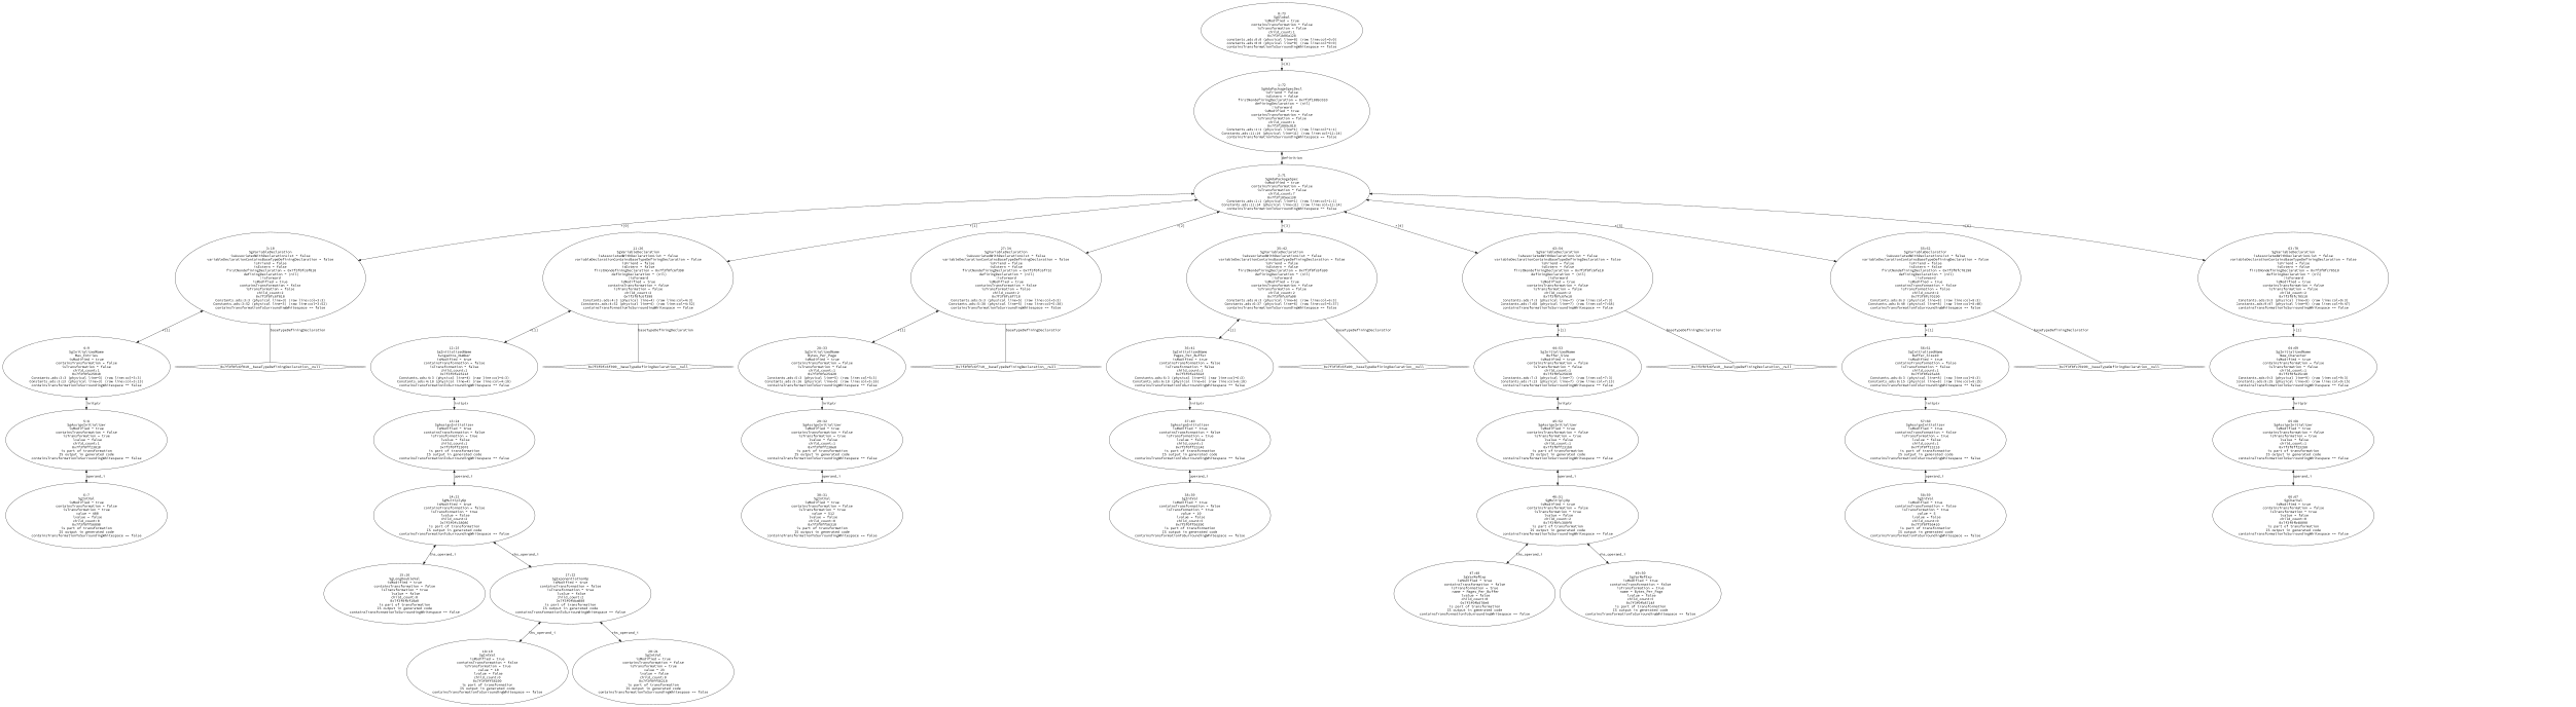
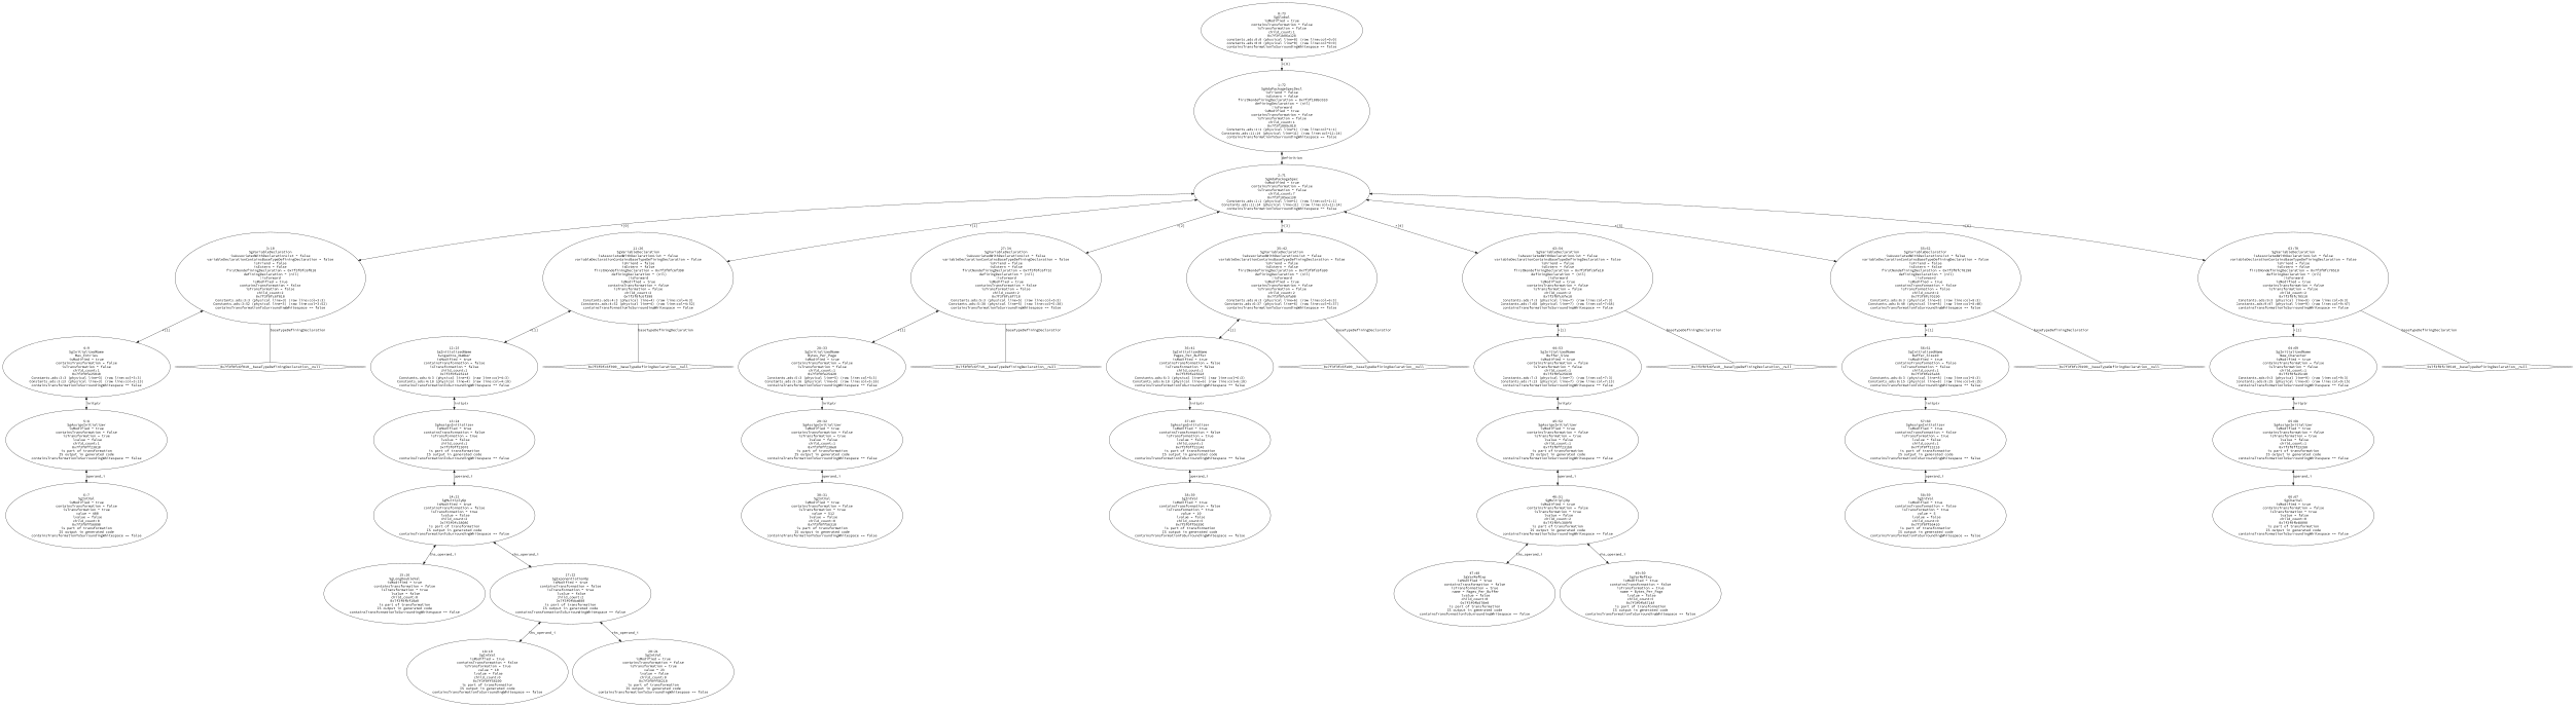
  digraph {
    fontname="Source Code Pro"
    node [fontname="Source Code Pro"]
    edge [dir=both fontname="Source Code Pro"]
    n1 [label="6:7\nSgIntVal\nisModified = true\ncontainsTransformation = false\nisTransformation = true\n value = 400\n lvalue = false\nchild_count:0\n0x7f3f0ff56090\nis part of transformation\nIS output in generated code\ncontainsTransformationToSurroundingWhitespace == false\n"]
    n2 [label="5:8\nSgAssignInitializer\nisModified = true\ncontainsTransformation = false\nisTransformation = true\n lvalue = false\nchild_count:1\n0x7f3f0ff23010\nis part of transformation\nIS output in generated code\ncontainsTransformationToSurroundingWhitespace == false\n"]
    n3 [label="4:9\nSgInitializedName\nMax_Entries\nisModified = true\ncontainsTransformation = false\nisTransformation = false\nchild_count:1\n0x7f3f0fe25010\nConstants.ads:3:3 (physical line=3) (raw line:col=3:3)\nConstants.ads:3:13 (physical line=3) (raw line:col=3:13)\ncontainsTransformationToSurroundingWhitespace == false\n"]
    n4 [label="3:10\nSgVariableDeclaration\n isAssociatedWithDeclarationList = false \n variableDeclarationContainsBaseTypeDefiningDeclaration = false \n isFriend = false \n isExtern = false \n firstNondefiningDeclaration = 0x7f3f0fc6f010\n definingDeclaration = (nil)\n!isForward\nisModified = true\ncontainsTransformation = false\nisTransformation = false\nchild_count:2\n0x7f3f0fc6f010\nConstants.ads:3:3 (physical line=3) (raw line:col=3:3)\nConstants.ads:3:52 (physical line=3) (raw line:col=3:52)\ncontainsTransformationToSurroundingWhitespace == false\n"]
    "0x7f3f0fc6f010__baseTypeDefiningDeclaration__null" [shape=diamond]
    n6 [label="15:16\nSgLongDoubleVal\nisModified = true\ncontainsTransformation = false\nisTransformation = true\n lvalue = false\nchild_count:0\n0x7f3f0fbf10a0\nis part of transformation\nIS output in generated code\ncontainsTransformationToSurroundingWhitespace == false\n"]
    n7 [label="18:19\nSgIntVal\nisModified = true\ncontainsTransformation = false\nisTransformation = true\n value = 10\n lvalue = false\nchild_count:0\n0x7f3f0ff56190\nis part of transformation\nIS output in generated code\ncontainsTransformationToSurroundingWhitespace == false\n"]
    n8 [label="20:21\nSgIntVal\nisModified = true\ncontainsTransformation = false\nisTransformation = true\n value = 23\n lvalue = false\nchild_count:0\n0x7f3f0ff56210\nis part of transformation\nIS output in generated code\ncontainsTransformationToSurroundingWhitespace == false\n"]
    n9 [label="17:22\nSgExponentiationOp\nisModified = true\ncontainsTransformation = false\nisTransformation = true\n lvalue = false\nchild_count:2\n0x7f3f0fbba080\nis part of transformation\nIS output in generated code\ncontainsTransformationToSurroundingWhitespace == false\n"]
    n10 [label="14:23\nSgMultiplyOp\nisModified = true\ncontainsTransformation = false\nisTransformation = true\n lvalue = false\nchild_count:2\n0x7f3f0fc38080\nis part of transformation\nIS output in generated code\ncontainsTransformationToSurroundingWhitespace == false\n"]
    n11 [label="13:24\nSgAssignInitializer\nisModified = true\ncontainsTransformation = false\nisTransformation = true\n lvalue = false\nchild_count:1\n0x7f3f0ff23078\nis part of transformation\nIS output in generated code\ncontainsTransformationToSurroundingWhitespace == false\n"]
    n12 [label="12:25\nSgInitializedName\nAvogadros_Number\nisModified = true\ncontainsTransformation = false\nisTransformation = false\nchild_count:1\n0x7f3f0fe25218\nConstants.ads:4:3 (physical line=4) (raw line:col=4:3)\nConstants.ads:4:18 (physical line=4) (raw line:col=4:18)\ncontainsTransformationToSurroundingWhitespace == false\n"]
    n13 [label="11:26\nSgVariableDeclaration\n isAssociatedWithDeclarationList = false \n variableDeclarationContainsBaseTypeDefiningDeclaration = false \n isFriend = false \n isExtern = false \n firstNondefiningDeclaration = 0x7f3f0fc6f390\n definingDeclaration = (nil)\n!isForward\nisModified = true\ncontainsTransformation = false\nisTransformation = false\nchild_count:2\n0x7f3f0fc6f390\nConstants.ads:4:3 (physical line=4) (raw line:col=4:3)\nConstants.ads:4:52 (physical line=4) (raw line:col=4:52)\ncontainsTransformationToSurroundingWhitespace == false\n"]
    "0x7f3f0fc6f390__baseTypeDefiningDeclaration__null" [shape=diamond]
    n15 [label="30:31\nSgIntVal\nisModified = true\ncontainsTransformation = false\nisTransformation = true\n value = 512\n lvalue = false\nchild_count:0\n0x7f3f0ff56310\nis part of transformation\nIS output in generated code\ncontainsTransformationToSurroundingWhitespace == false\n"]
    n16 [label="29:32\nSgAssignInitializer\nisModified = true\ncontainsTransformation = false\nisTransformation = true\n lvalue = false\nchild_count:1\n0x7f3f0ff230e0\nis part of transformation\nIS output in generated code\ncontainsTransformationToSurroundingWhitespace == false\n"]
    n17 [label="28:33\nSgInitializedName\nBytes_Per_Page\nisModified = true\ncontainsTransformation = false\nisTransformation = false\nchild_count:1\n0x7f3f0fe25420\nConstants.ads:5:3 (physical line=5) (raw line:col=5:3)\nConstants.ads:5:16 (physical line=5) (raw line:col=5:16)\ncontainsTransformationToSurroundingWhitespace == false\n"]
    n18 [label="27:34\nSgVariableDeclaration\n isAssociatedWithDeclarationList = false \n variableDeclarationContainsBaseTypeDefiningDeclaration = false \n isFriend = false \n isExtern = false \n firstNondefiningDeclaration = 0x7f3f0fc6f710\n definingDeclaration = (nil)\n!isForward\nisModified = true\ncontainsTransformation = false\nisTransformation = false\nchild_count:2\n0x7f3f0fc6f710\nConstants.ads:5:3 (physical line=5) (raw line:col=5:3)\nConstants.ads:5:38 (physical line=5) (raw line:col=5:38)\ncontainsTransformationToSurroundingWhitespace == false\n"]
    "0x7f3f0fc6f710__baseTypeDefiningDeclaration__null" [shape=diamond]
    n20 [label="38:39\nSgIntVal\nisModified = true\ncontainsTransformation = false\nisTransformation = true\n value = 10\n lvalue = false\nchild_count:0\n0x7f3f0ff56390\nis part of transformation\nIS output in generated code\ncontainsTransformationToSurroundingWhitespace == false\n"]
    n21 [label="37:40\nSgAssignInitializer\nisModified = true\ncontainsTransformation = false\nisTransformation = true\n lvalue = false\nchild_count:1\n0x7f3f0ff23148\nis part of transformation\nIS output in generated code\ncontainsTransformationToSurroundingWhitespace == false\n"]
    n22 [label="36:41\nSgInitializedName\nPages_Per_Buffer\nisModified = true\ncontainsTransformation = false\nisTransformation = false\nchild_count:1\n0x7f3f0fe25628\nConstants.ads:6:3 (physical line=6) (raw line:col=6:3)\nConstants.ads:6:18 (physical line=6) (raw line:col=6:18)\ncontainsTransformationToSurroundingWhitespace == false\n"]
    n23 [label="35:42\nSgVariableDeclaration\n isAssociatedWithDeclarationList = false \n variableDeclarationContainsBaseTypeDefiningDeclaration = false \n isFriend = false \n isExtern = false \n firstNondefiningDeclaration = 0x7f3f0fc6fa90\n definingDeclaration = (nil)\n!isForward\nisModified = true\ncontainsTransformation = false\nisTransformation = false\nchild_count:2\n0x7f3f0fc6fa90\nConstants.ads:6:3 (physical line=6) (raw line:col=6:3)\nConstants.ads:6:37 (physical line=6) (raw line:col=6:37)\ncontainsTransformationToSurroundingWhitespace == false\n"]
    n24 [label="0x7f3f3fc6fa90__baseTypeDefiningDeclaration__null" shape=diamond]
    n25 [label="47:48\nSgVarRefExp\nisModified = true\ncontainsTransformation = false\nisTransformation = true\n name = Pages_Per_Buffer\n lvalue = false\nchild_count:0\n0x7f3f0fb870e0\nis part of transformation\nIS output in generated code\ncontainsTransformationToSurroundingWhitespace == false\n"]
    n26 [label="49:50\nSgVarRefExp\nisModified = true\ncontainsTransformation = false\nisTransformation = true\n name = Bytes_Per_Page\n lvalue = false\nchild_count:0\n0x7f3f0fb87148\nis part of transformation\nIS output in generated code\ncontainsTransformationToSurroundingWhitespace == false\n"]
    n27 [label="46:51\nSgMultiplyOp\nisModified = true\ncontainsTransformation = false\nisTransformation = true\n lvalue = false\nchild_count:2\n0x7f3f0fc380f0\nis part of transformation\nIS output in generated code\ncontainsTransformationToSurroundingWhitespace == false\n"]
    n28 [label="45:52\nSgAssignInitializer\nisModified = true\ncontainsTransformation = false\nisTransformation = true\n lvalue = false\nchild_count:1\n0x7f3f0ff231b0\nis part of transformation\nIS output in generated code\ncontainsTransformationToSurroundingWhitespace == false\n"]
    n29 [label="44:53\nSgInitializedName\nBuffer_Size\nisModified = true\ncontainsTransformation = false\nisTransformation = false\nchild_count:1\n0x7f3f0fe25830\nConstants.ads:7:3 (physical line=7) (raw line:col=7:3)\nConstants.ads:7:13 (physical line=7) (raw line:col=7:13)\ncontainsTransformationToSurroundingWhitespace == false\n"]
    n30 [label="43:54\nSgVariableDeclaration\n isAssociatedWithDeclarationList = false \n variableDeclarationContainsBaseTypeDefiningDeclaration = false \n isFriend = false \n isExtern = false \n firstNondefiningDeclaration = 0x7f3f0fc6fe10\n definingDeclaration = (nil)\n!isForward\nisModified = true\ncontainsTransformation = false\nisTransformation = false\nchild_count:2\n0x7f3f0fc6fe10\nConstants.ads:7:3 (physical line=7) (raw line:col=7:3)\nConstants.ads:7:68 (physical line=7) (raw line:col=7:68)\ncontainsTransformationToSurroundingWhitespace == false\n"]
    "0x7f3f0fc6fe10__baseTypeDefiningDeclaration__null" [shape=diamond]
    n32 [label="58:59\nSgIntVal\nisModified = true\ncontainsTransformation = false\nisTransformation = true\n value = 5\n lvalue = false\nchild_count:0\n0x7f3f0ff56410\nis part of transformation\nIS output in generated code\ncontainsTransformationToSurroundingWhitespace == false\n"]
    n33 [label="57:60\nSgAssignInitializer\nisModified = true\ncontainsTransformation = false\nisTransformation = true\n lvalue = false\nchild_count:1\n0x7f3f0ff23218\nis part of transformation\nIS output in generated code\ncontainsTransformationToSurroundingWhitespace == false\n"]
    n34 [label="56:61\nSgInitializedName\nBuffer_Size10\nisModified = true\ncontainsTransformation = false\nisTransformation = false\nchild_count:1\n0x7f3f0fe25a38\nConstants.ads:8:3 (physical line=8) (raw line:col=8:3)\nConstants.ads:8:15 (physical line=8) (raw line:col=8:15)\ncontainsTransformationToSurroundingWhitespace == false\n"]
    n35 [label="55:62\nSgVariableDeclaration\n isAssociatedWithDeclarationList = false \n variableDeclarationContainsBaseTypeDefiningDeclaration = false \n isFriend = false \n isExtern = false \n firstNondefiningDeclaration = 0x7f3f0fc70190\n definingDeclaration = (nil)\n!isForward\nisModified = true\ncontainsTransformation = false\nisTransformation = false\nchild_count:2\n0x7f3f0fc70190\nConstants.ads:8:3 (physical line=8) (raw line:col=8:3)\nConstants.ads:8:40 (physical line=8) (raw line:col=8:40)\ncontainsTransformationToSurroundingWhitespace == false\n"]
    "0x7f3f0fc70190__baseTypeDefiningDeclaration__null" [shape=diamond]
    n37 [label="66:67\nSgCharVal\nisModified = true\ncontainsTransformation = false\nisTransformation = true\n lvalue = false\nchild_count:0\n0x7f3f0fb48090\nis part of transformation\nIS output in generated code\ncontainsTransformationToSurroundingWhitespace == false\n"]
    n38 [label="65:68\nSgAssignInitializer\nisModified = true\ncontainsTransformation = false\nisTransformation = true\n lvalue = false\nchild_count:1\n0x7f3f0ff23280\nis part of transformation\nIS output in generated code\ncontainsTransformationToSurroundingWhitespace == false\n"]
    n39 [label="64:69\nSgInitializedName\nNew_Character\nisModified = true\ncontainsTransformation = false\nisTransformation = false\nchild_count:1\n0x7f3f0fe25c40\nConstants.ads:9:3 (physical line=9) (raw line:col=9:3)\nConstants.ads:9:15 (physical line=9) (raw line:col=9:15)\ncontainsTransformationToSurroundingWhitespace == false\n"]
    n40 [label="63:70\nSgVariableDeclaration\n isAssociatedWithDeclarationList = false \n variableDeclarationContainsBaseTypeDefiningDeclaration = false \n isFriend = false \n isExtern = false \n firstNondefiningDeclaration = 0x7f3f0fc70510\n definingDeclaration = (nil)\n!isForward\nisModified = true\ncontainsTransformation = false\nisTransformation = false\nchild_count:2\n0x7f3f0fc70510\nConstants.ads:9:3 (physical line=9) (raw line:col=9:3)\nConstants.ads:9:47 (physical line=9) (raw line:col=9:47)\ncontainsTransformationToSurroundingWhitespace == false\n"]
+   "0x7f3f0fc70510__baseTypeDefiningDeclaration__null" [shape=diamond]
    n42 [label="2:71\nSgAdaPackageSpec\nisModified = true\ncontainsTransformation = false\nisTransformation = false\nchild_count:7\n0x7f3f105ee130\nConstants.ads:1:1 (physical line=1) (raw line:col=1:1)\nConstants.ads:11:14 (physical line=11) (raw line:col=11:14)\ncontainsTransformationToSurroundingWhitespace == false\n"]
    n43 [label="1:72\nSgAdaPackageSpecDecl\n isFriend = false \n isExtern = false \n firstNondefiningDeclaration = 0x7f3f1009c010\n definingDeclaration = (nil)\n!isForward\nisModified = true\ncontainsTransformation = false\nisTransformation = false\nchild_count:1\n0x7f3f1009c010\nConstants.ads:1:1 (physical line=1) (raw line:col=1:1)\nConstants.ads:11:14 (physical line=11) (raw line:col=11:14)\ncontainsTransformationToSurroundingWhitespace == false\n"]
    n44 [label="0:73\nSgGlobal\nisModified = true\ncontainsTransformation = false\nisTransformation = false\nchild_count:1\n0x7f3f1b06a128\nconstants.ads:0:0 (physical line=0) (raw line:col=0:0)\nconstants.ads:0:0 (physical line=0) (raw line:col=0:0)\ncontainsTransformationToSurroundingWhitespace == false\n"]
    n2 -> n1 [label=operand_i]
    n3 -> n2 [label=initptr]
    n4 -> n3 [label="*[1]"]
    n4 -> "0x7f3f0fc6f010__baseTypeDefiningDeclaration__null" [dir=none label=baseTypeDefiningDeclaration]
    n9 -> n7 [label=lhs_operand_i]
    n9 -> n8 [label=rhs_operand_i]
    n10 -> n6 [label=lhs_operand_i]
    n10 -> n9 [label=rhs_operand_i]
    n11 -> n10 [label=operand_i]
    n12 -> n11 [label=initptr]
    n13 -> n12 [label="*[1]"]
    n13 -> "0x7f3f0fc6f390__baseTypeDefiningDeclaration__null" [dir=none label=baseTypeDefiningDeclaration]
    n16 -> n15 [label=operand_i]
    n17 -> n16 [label=initptr]
    n18 -> n17 [label="*[1]"]
    n18 -> "0x7f3f0fc6f710__baseTypeDefiningDeclaration__null" [dir=none label=baseTypeDefiningDeclaration]
    n21 -> n20 [label=operand_i]
    n22 -> n21 [label=initptr]
    n23 -> n22 [label="*[1]"]
    n23 -> n24 [dir=none label=baseTypeDefiningDeclaration]
    n27 -> n25 [label=lhs_operand_i]
    n27 -> n26 [label=rhs_operand_i]
    n28 -> n27 [label=operand_i]
    n29 -> n28 [label=initptr]
    n30 -> n29 [label="*[1]"]
    n30 -> "0x7f3f0fc6fe10__baseTypeDefiningDeclaration__null" [dir=none label=baseTypeDefiningDeclaration]
    n33 -> n32 [label=operand_i]
    n34 -> n33 [label=initptr]
    n35 -> n34 [label="*[1]"]
    n35 -> "0x7f3f0fc70190__baseTypeDefiningDeclaration__null" [dir=none label=baseTypeDefiningDeclaration]
    n38 -> n37 [label=operand_i]
    n39 -> n38 [label=initptr]
    n40 -> n39 [label="*[1]"]
+   n40 -> "0x7f3f0fc70510__baseTypeDefiningDeclaration__null" [dir=none label=baseTypeDefiningDeclaration]
    n42 -> n4 [label="*[0]"]
    n42 -> n13 [label="*[1]"]
    n42 -> n18 [label="*[2]"]
    n42 -> n23 [label="*[3]"]
    n42 -> n30 [label="*[4]"]
    n42 -> n35 [label="*[5]"]
    n42 -> n40 [label="*[6]"]
    n43 -> n42 [label=definition]
    n44 -> n43 [label="*[0]"]
  }
